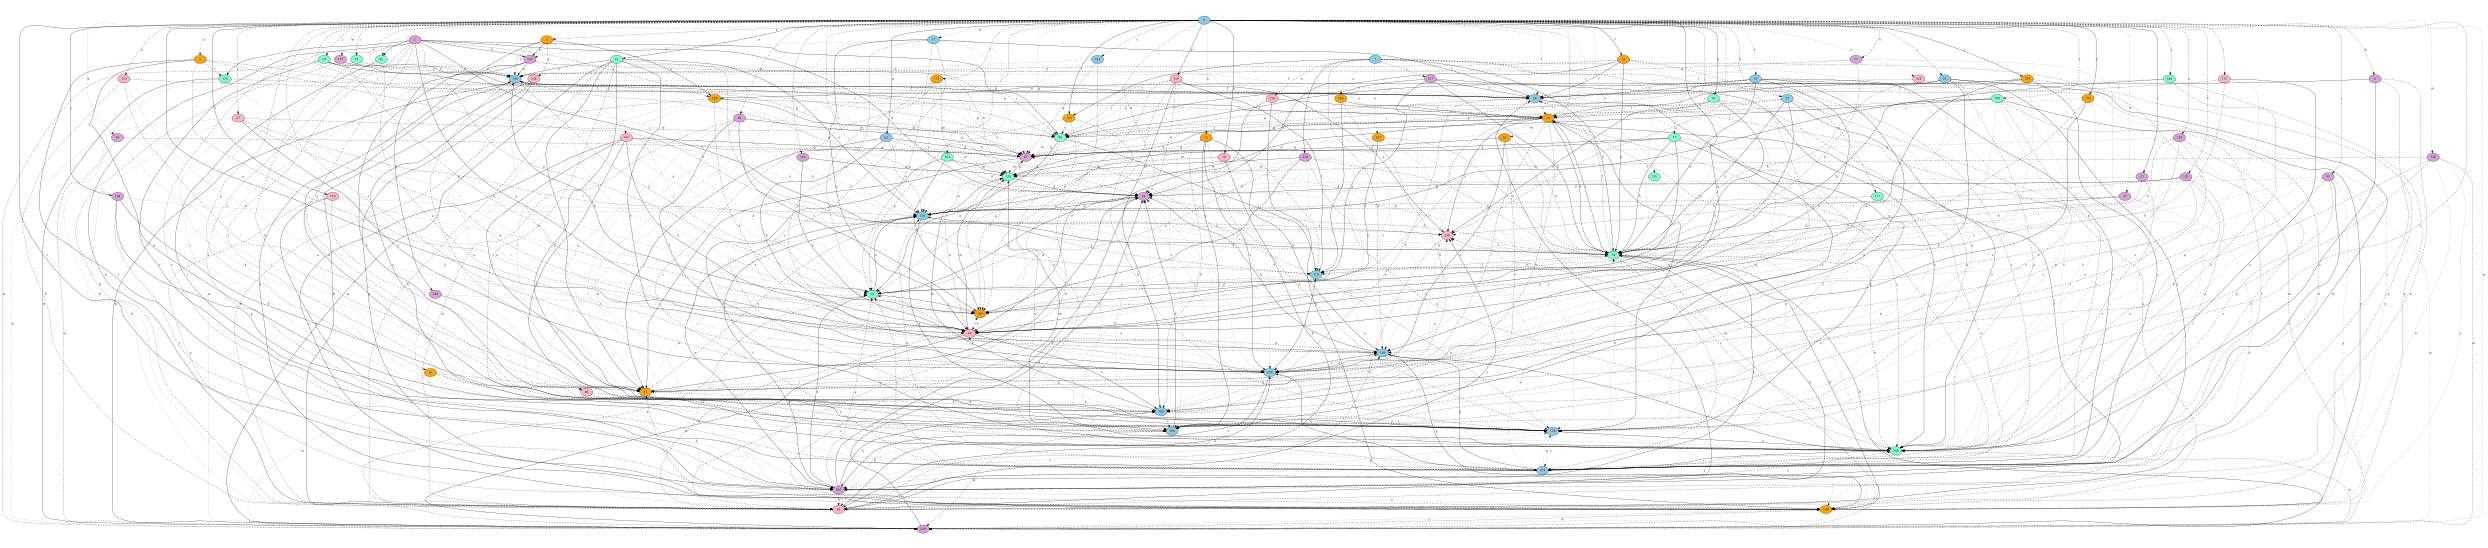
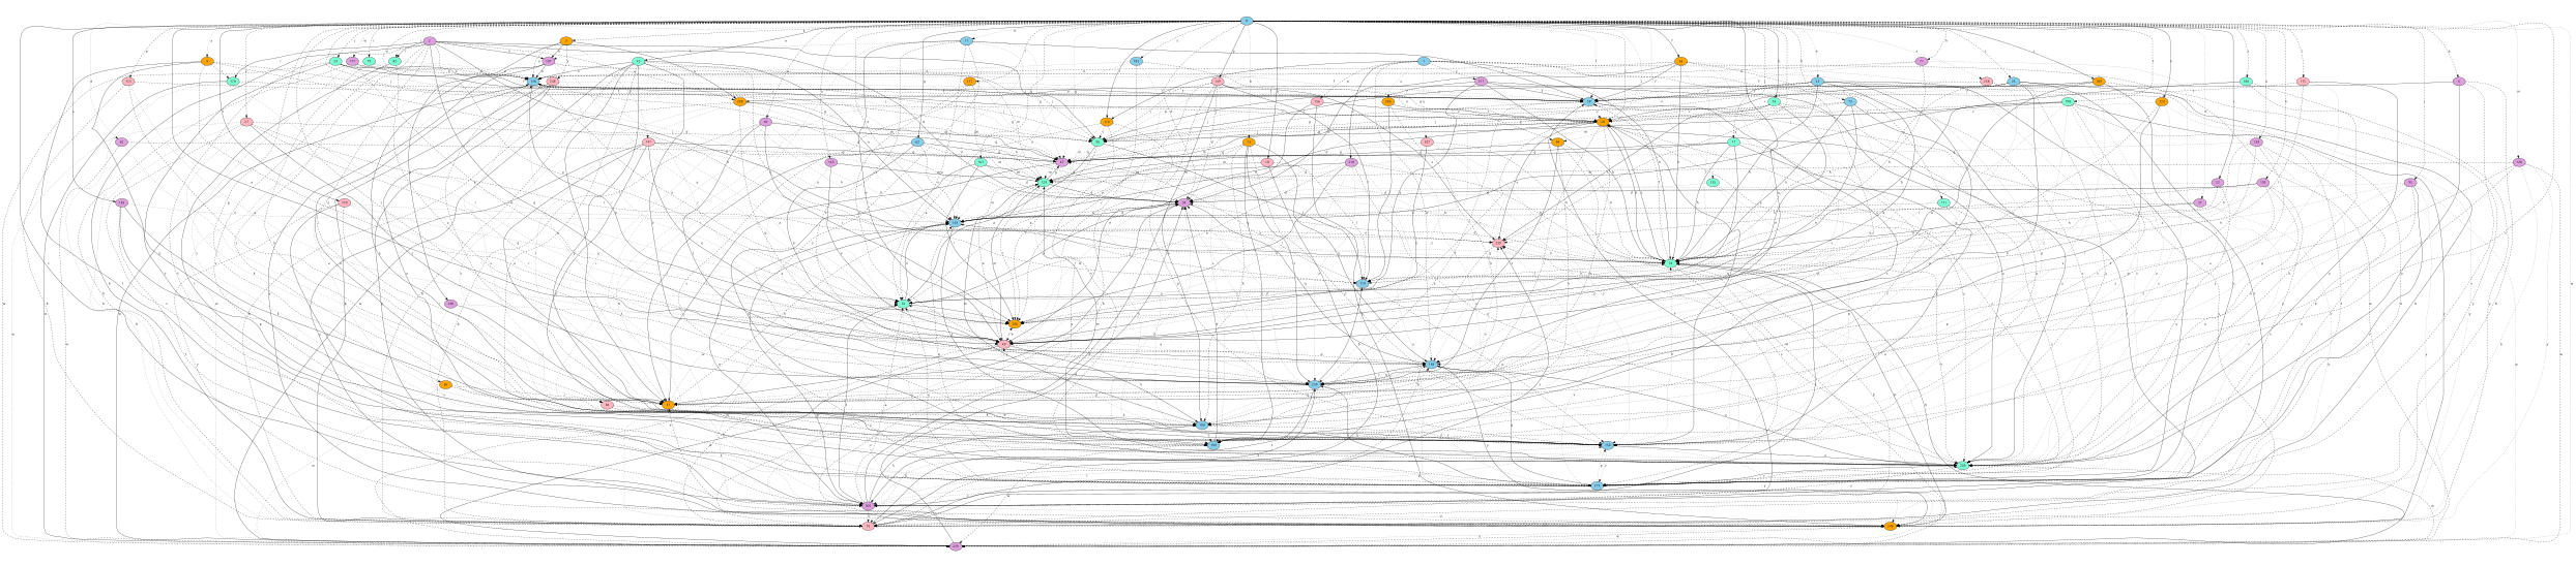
  strict digraph {
    fontname=Ubuntu
    node [fillcolor=plum fontname=Ubuntu style=filled]
    edge [fontname=Ubuntu style=dashed]
    0 [fillcolor=skyblue]
    3 [fillcolor=orange]
    6
    9 [fillcolor=orange]
    11 [fillcolor=skyblue]
    13 [fillcolor=orange]
    16 [fillcolor=aquamarine]
    18 [fillcolor=lightpink]
    22
    24 [fillcolor=aquamarine]
    25 [fillcolor=skyblue]
    27 [fillcolor=lightpink]
    29 [fillcolor=orange]
    30
    37
    39
    40
    43 [fillcolor=skyblue]
    45 [fillcolor=aquamarine]
    49 [fillcolor=lightpink]
    56 [fillcolor=orange]
    58 [fillcolor=skyblue]
    62 [fillcolor=skyblue]
    66 [fillcolor=orange]
    67
    71
    73 [fillcolor=skyblue]
    79 [fillcolor=aquamarine]
    82 [fillcolor=aquamarine]
    94 [fillcolor=orange]
    95
    97 [fillcolor=aquamarine]
    98 [fillcolor=aquamarine]
    102
    117 [fillcolor=orange]
    128
    133 [fillcolor=orange]
    135 [fillcolor=aquamarine]
    138 [fillcolor=skyblue]
    139
    143
    148 [fillcolor=skyblue]
    149 [fillcolor=lightpink]
    153 [fillcolor=lightpink]
    163 [fillcolor=aquamarine]
    169 [fillcolor=skyblue]
    170 [fillcolor=lightpink]
    175 [fillcolor=lightpink]
    176 [fillcolor=orange]
    182 [fillcolor=skyblue]
    183
    186 [fillcolor=aquamarine]
    189 [fillcolor=orange]
    190 [fillcolor=skyblue]
    198 [fillcolor=aquamarine]
    200
    227
    229
    238 [fillcolor=lightpink]
    239 [fillcolor=lightpink]
    259 [fillcolor=skyblue]
    107
    208 [fillcolor=orange]
    240
    242 [fillcolor=lightpink]
    248 [fillcolor=lightpink]
    219 [fillcolor=skyblue]
    19 [fillcolor=lightpink]
    209 [fillcolor=aquamarine]
    78 [fillcolor=aquamarine]
    178 [fillcolor=aquamarine]
    158 [fillcolor=skyblue]
    10 [fillcolor=aquamarine]
    86 [fillcolor=lightpink]
    108 [fillcolor=skyblue]
    119 [fillcolor=skyblue]
    129 [fillcolor=aquamarine]
    180 [fillcolor=orange]
    87 [fillcolor=orange]
    249 [fillcolor=orange]
    1 [fillcolor=skyblue]
    156 [fillcolor=lightpink]
    206 [fillcolor=orange]
-   207 [fillcolor=orange]
+   207 [fillcolor=lightpink]
    211 [fillcolor=aquamarine]
    217
    218
    2
    0 -> 3 [label=a]
    0 -> 6 [label=a]
    0 -> 9 [label=a style=dotted]
    0 -> 11 [label=b style=dotted]
    0 -> 13 [label=b style=dotted]
    0 -> 16 [label=b style=solid]
    0 -> 18 [label=b style=solid]
    0 -> 22 [label=c style=solid]
    0 -> 24 [label=c]
    0 -> 25 [label=c]
    0 -> 27 [label=c]
    0 -> 29 [label=c]
    0 -> 30 [label=d style=dotted]
    0 -> 37 [label=d style=dotted]
    0 -> 39 [label=d]
    0 -> 40 [label=e]
    0 -> 43 [label=e style=dotted]
    0 -> 45 [label=e style=solid]
    0 -> 49 [label=e style=solid]
    0 -> 56 [label=f style=solid]
    0 -> 58 [label=f style=dotted]
    0 -> 62 [label=g style=solid]
    0 -> 66 [label=g]
    0 -> 67 [label=g style=dotted]
    0 -> 71 [label=h]
    0 -> 73 [label=h]
    0 -> 79 [label=i]
    0 -> 82 [label=i style=dotted]
    0 -> 94 [label=j style=dotted]
    0 -> 95 [label=j]
    0 -> 97 [label=j]
    0 -> 98 [label=j]
    0 -> 102 [label=k]
    0 -> 117 [label=l]
    0 -> 128 [label=m style=dotted]
    0 -> 133 [label=n style=solid]
    0 -> 135 [label=n style=dotted]
    0 -> 138 [label=n]
    0 -> 139 [label=o]
    0 -> 143 [label=o]
    0 -> 148 [label=o]
    0 -> 149 [label=p style=solid]
    0 -> 153 [label=p]
    0 -> 163 [label=q]
    0 -> 169 [label=q style=solid]
    0 -> 170 [label=r style=solid]
    0 -> 175 [label=r]
    0 -> 176 [label=r style=solid]
    0 -> 182 [label=s]
    0 -> 183 [label=s style=solid]
    0 -> 186 [label=s]
    0 -> 189 [label=s style=solid]
    0 -> 190 [label=s]
    0 -> 198 [label=t]
    0 -> 200 [label=t style=solid]
    0 -> 227 [label=w style=dotted]
    0 -> 229 [label=w style=dotted]
    0 -> 238 [label=x style=dotted]
    0 -> 239 [label=x]
    0 -> 259 [label=z]
    3 -> 148 [label=o]
    3 -> 107 [label=k style=solid]
    3 -> 208 [label=u style=solid]
    3 -> 240 [label=y style=solid]
    3 -> 242 [label=y style=dotted]
    3 -> 248 [label=y]
    6 -> 208 [label=u style=solid]
    6 -> 219 [label=v]
    6 -> 19 [label=b]
    6 -> 209 [label=u style=solid]
    9 -> 49 [label=e]
    9 -> 67 [label=g]
    9 -> 200 [label=t style=solid]
    9 -> 78 [label=h]
    9 -> 178 [label=r]
    9 -> 158 [label=p style=solid]
    11 -> 49 [label=e style=solid]
    11 -> 58 [label=f style=solid]
    11 -> 67 [label=g style=dotted]
    11 -> 190 [label=s]
    11 -> 259 [label=z]
    11 -> 107 [label=k style=dotted]
    11 -> 78 [label=h style=dotted]
    11 -> 10 [label=a]
    11 -> 86 [label=i style=dotted]
    13 -> 67 [label=g]
    13 -> 169 [label=q style=solid]
    13 -> 190 [label=s style=solid]
    13 -> 259 [label=z style=solid]
    13 -> 158 [label=p]
    13 -> 10 [label=a]
    13 -> 108 [label=k]
    16 -> 29 [label=c]
    16 -> 49 [label=e style=solid]
    16 -> 98 [label=j]
    16 -> 239 [label=x style=solid]
    16 -> 259 [label=z style=dotted]
    16 -> 158 [label=p]
    18 -> 138 [label=n]
    18 -> 19 [label=b style=solid]
    18 -> 119 [label=l]
    18 -> 129 [label=m style=dotted]
    22 -> 39 [label=d style=dotted]
    22 -> 209 [label=u]
    22 -> 78 [label=h]
    24 -> 29 [label=c style=solid]
    24 -> 58 [label=f style=solid]
    24 -> 98 [label=j style=dotted]
    24 -> 148 [label=o]
    24 -> 229 [label=w]
    24 -> 219 [label=v style=solid]
    24 -> 10 [label=a style=dotted]
    25 -> 58 [label=f style=solid]
    25 -> 67 [label=g]
    25 -> 200 [label=t style=solid]
    25 -> 19 [label=b style=solid]
    25 -> 209 [label=u]
    25 -> 78 [label=h]
    25 -> 108 [label=k style=solid]
    27 -> 98 [label=j]
    27 -> 169 [label=q]
    27 -> 229 [label=w style=dotted]
    27 -> 259 [label=z style=solid]
-   73 -> 219 [label=v]
+   27 -> 219 [label=v]
    27 -> 19 [label=b style=dotted]
    27 -> 108 [label=k style=dotted]
    27 -> 119 [label=l]
    29 -> 98 [label=j]
    29 -> 138 [label=n style=solid]
    29 -> 148 [label=o]
    29 -> 200 [label=t style=solid]
    29 -> 239 [label=x style=solid]
    29 -> 209 [label=u]
    29 -> 78 [label=h style=solid]
    29 -> 108 [label=k]
    29 -> 129 [label=m style=solid]
    29 -> 180 [label=r]
    29 -> 87 [label=i]
    30 -> 67 [label=g]
    30 -> 229 [label=w]
    30 -> 87 [label=i style=dotted]
    37 -> 138 [label=n]
    37 -> 219 [label=v style=dotted]
    37 -> 19 [label=b style=dotted]
    37 -> 78 [label=h style=solid]
    39 -> 138 [label=n]
    39 -> 148 [label=o]
    39 -> 169 [label=q style=solid]
    39 -> 259 [label=z style=dotted]
    39 -> 10 [label=a style=solid]
    39 -> 87 [label=i style=solid]
    40 -> 67 [label=g style=solid]
    40 -> 98 [label=j style=dotted]
    40 -> 200 [label=t style=dotted]
    40 -> 259 [label=z style=solid]
    40 -> 19 [label=b]
    40 -> 78 [label=h style=dotted]
    40 -> 180 [label=r style=solid]
    40 -> 87 [label=i style=dotted]
    43 -> 49 [label=e style=solid]
    43 -> 58 [label=f]
    43 -> 67 [label=g]
    43 -> 98 [label=j style=solid]
    43 -> 259 [label=z style=solid]
    43 -> 219 [label=v style=solid]
    43 -> 19 [label=b]
    43 -> 78 [label=h style=solid]
    45 -> 138 [label=n style=solid]
    45 -> 148 [label=o style=solid]
    45 -> 229 [label=w style=solid]
    45 -> 259 [label=z style=solid]
    45 -> 19 [label=b]
    45 -> 209 [label=u]
    45 -> 158 [label=p style=solid]
    45 -> 119 [label=l]
    45 -> 129 [label=m]
    45 -> 87 [label=i style=solid]
    49 -> 169 [label=q]
    49 -> 229 [label=w style=solid]
    49 -> 19 [label=b]
    49 -> 158 [label=p style=dotted]
    49 -> 108 [label=k style=solid]
    49 -> 129 [label=m style=solid]
    49 -> 180 [label=r style=dotted]
    56 -> 39 [label=d style=solid]
    56 -> 49 [label=e style=dotted]
    56 -> 58 [label=f style=solid]
    56 -> 67 [label=g style=dotted]
    56 -> 148 [label=o]
    56 -> 219 [label=v style=dotted]
    56 -> 78 [label=h style=solid]
    56 -> 158 [label=p style=dotted]
    56 -> 119 [label=l style=dotted]
    56 -> 87 [label=i]
    58 -> 29 [label=c style=dotted]
    58 -> 39 [label=d style=dotted]
    58 -> 190 [label=s style=solid]
    58 -> 259 [label=z style=dotted]
    58 -> 158 [label=p style=dotted]
    58 -> 249 [label=y]
    62 -> 39 [label=d]
    62 -> 49 [label=e style=solid]
    62 -> 67 [label=g style=solid]
    62 -> 138 [label=n]
    62 -> 87 [label=i style=solid]
    66 -> 229 [label=w style=dotted]
    66 -> 158 [label=p]
    66 -> 87 [label=i]
    67 -> 129 [label=m style=dotted]
    67 -> 87 [label=i style=solid]
    71 -> 58 [label=f style=dotted]
    71 -> 148 [label=o]
    71 -> 209 [label=u style=dotted]
    71 -> 78 [label=h]
    73 -> 29 [label=c]
    73 -> 49 [label=e style=solid]
    73 -> 67 [label=g]
    73 -> 169 [label=q style=dotted]
    73 -> 209 [label=u style=solid]
    73 -> 78 [label=h style=solid]
    79 -> 39 [label=d style=dotted]
    79 -> 148 [label=o]
    79 -> 108 [label=k]
    82 -> 148 [label=o style=dotted]
    82 -> 200 [label=t style=solid]
    82 -> 259 [label=z]
    94 -> 67 [label=g style=solid]
    94 -> 169 [label=q style=dotted]
    94 -> 229 [label=w]
    94 -> 259 [label=z style=solid]
    94 -> 78 [label=h]
    94 -> 108 [label=k]
    95 -> 39 [label=d style=dotted]
    95 -> 229 [label=w style=dotted]
    95 -> 259 [label=z]
    95 -> 219 [label=v style=solid]
    95 -> 209 [label=u]
    95 -> 78 [label=h style=dotted]
    95 -> 180 [label=r style=dotted]
    95 -> 249 [label=y style=dotted]
    97 -> 67 [label=g style=solid]
    97 -> 190 [label=s]
    97 -> 78 [label=h style=solid]
    97 -> 158 [label=p style=solid]
    97 -> 129 [label=m style=solid]
    97 -> 180 [label=r style=solid]
    98 -> 67 [label=g style=dotted]
    98 -> 10 [label=a style=solid]
    98 -> 119 [label=l style=solid]
    98 -> 180 [label=r]
    102 -> 39 [label=d style=solid]
    102 -> 239 [label=x]
    102 -> 259 [label=z]
    102 -> 219 [label=v]
    102 -> 209 [label=u]
    102 -> 119 [label=l style=dotted]
    117 -> 49 [label=e]
    117 -> 58 [label=f style=dotted]
    117 -> 67 [label=g style=dotted]
    117 -> 138 [label=n style=dotted]
    117 -> 219 [label=v]
    117 -> 19 [label=b style=dotted]
    117 -> 129 [label=m]
    128 -> 229 [label=w]
    128 -> 19 [label=b style=dotted]
    128 -> 158 [label=p]
    128 -> 108 [label=k]
    128 -> 129 [label=m]
    128 -> 249 [label=y style=dotted]
    133 -> 29 [label=c style=dotted]
    133 -> 209 [label=u style=dotted]
    133 -> 180 [label=r]
    133 -> 87 [label=i style=solid]
    133 -> 249 [label=y style=dotted]
    135 -> 39 [label=d style=dotted]
    135 -> 169 [label=q style=dotted]
    135 -> 158 [label=p style=dotted]
    138 -> 39 [label=d style=solid]
    138 -> 190 [label=s style=solid]
    138 -> 200 [label=t style=solid]
    138 -> 239 [label=x]
    138 -> 129 [label=m]
    139 -> 67 [label=g style=dotted]
    139 -> 190 [label=s]
    139 -> 259 [label=z]
    139 -> 219 [label=v]
    139 -> 209 [label=u style=dotted]
    139 -> 78 [label=h]
    139 -> 10 [label=a style=dotted]
    143 -> 49 [label=e style=solid]
    143 -> 259 [label=z style=dotted]
    143 -> 129 [label=m style=solid]
    148 -> 58 [label=f style=solid]
    148 -> 98 [label=j]
    148 -> 229 [label=w style=solid]
    148 -> 10 [label=a]
    148 -> 129 [label=m style=dotted]
    148 -> 180 [label=r style=solid]
    148 -> 87 [label=i]
    149 -> 39 [label=d]
    149 -> 58 [label=f style=dotted]
    149 -> 98 [label=j]
    149 -> 190 [label=s style=dotted]
    149 -> 239 [label=x style=solid]
    149 -> 19 [label=b]
    149 -> 108 [label=k style=solid]
    149 -> 119 [label=l style=solid]
    149 -> 180 [label=r]
    153 -> 49 [label=e style=dotted]
    153 -> 58 [label=f]
    153 -> 19 [label=b]
    153 -> 87 [label=i]
    163 -> 39 [label=d]
    163 -> 209 [label=u style=solid]
    163 -> 78 [label=h style=dotted]
    163 -> 129 [label=m style=solid]
    163 -> 180 [label=r style=solid]
    169 -> 259 [label=z style=solid]
    169 -> 209 [label=u style=solid]
    169 -> 249 [label=y style=solid]
    170 -> 138 [label=n style=dotted]
    170 -> 209 [label=u style=solid]
    170 -> 10 [label=a style=dotted]
    170 -> 180 [label=r style=dotted]
    170 -> 87 [label=i]
    170 -> 249 [label=y]
    175 -> 58 [label=f]
    175 -> 209 [label=u style=solid]
    175 -> 158 [label=p style=dotted]
    175 -> 119 [label=l]
    176 -> 98 [label=j]
    176 -> 158 [label=p]
    176 -> 10 [label=a]
    176 -> 129 [label=m style=dotted]
    176 -> 249 [label=y]
-   182 -> 67 [label=g]
+   182 -> 94 [label=g]
    182 -> 138 [label=n style=dotted]
    182 -> 148 [label=o style=dotted]
    182 -> 190 [label=s style=dotted]
    182 -> 219 [label=v]
    183 -> 138 [label=n style=dotted]
    183 -> 200 [label=t]
    183 -> 158 [label=p style=solid]
    183 -> 108 [label=k style=solid]
    186 -> 58 [label=f style=dotted]
    186 -> 138 [label=n style=solid]
    186 -> 209 [label=u]
    186 -> 249 [label=y]
    189 -> 29 [label=c style=solid]
    189 -> 49 [label=e style=solid]
    189 -> 58 [label=f style=dotted]
    189 -> 190 [label=s style=dotted]
    189 -> 219 [label=v style=solid]
    189 -> 129 [label=m style=dotted]
    189 -> 249 [label=y]
    190 -> 39 [label=d style=solid]
    190 -> 229 [label=w]
    198 -> 29 [label=c]
    198 -> 98 [label=j style=solid]
    198 -> 190 [label=s]
    198 -> 200 [label=t]
    198 -> 259 [label=z style=dotted]
    198 -> 78 [label=h style=solid]
    198 -> 158 [label=p style=dotted]
    198 -> 180 [label=r style=dotted]
    198 -> 249 [label=y style=solid]
    200 -> 39 [label=d style=solid]
    200 -> 138 [label=n style=solid]
    200 -> 169 [label=q style=dotted]
    200 -> 19 [label=b style=dotted]
    200 -> 209 [label=u]
    200 -> 158 [label=p style=dotted]
    200 -> 10 [label=a]
    200 -> 108 [label=k style=solid]
    200 -> 249 [label=y style=dotted]
    227 -> 49 [label=e]
    227 -> 58 [label=f style=dotted]
    227 -> 148 [label=o style=solid]
    227 -> 190 [label=s style=dotted]
    227 -> 19 [label=b]
    229 -> 39 [label=d style=solid]
    229 -> 239 [label=x style=dotted]
    229 -> 78 [label=h style=solid]
    229 -> 10 [label=a]
    229 -> 249 [label=y style=dotted]
    238 -> 58 [label=f]
    238 -> 169 [label=q style=dotted]
    238 -> 209 [label=u style=dotted]
    239 -> 138 [label=n]
    239 -> 19 [label=b]
    239 -> 209 [label=u style=dotted]
    239 -> 78 [label=h style=dotted]
    259 -> 39 [label=d style=dotted]
    259 -> 148 [label=o style=dotted]
    259 -> 169 [label=q style=dotted]
    259 -> 200 [label=t style=solid]
    259 -> 219 [label=v style=solid]
    259 -> 10 [label=a style=dotted]
    259 -> 119 [label=l style=solid]
    259 -> 87 [label=i style=dotted]
    107 -> 29 [label=c style=dotted]
    107 -> 98 [label=j]
    107 -> 148 [label=o style=solid]
    107 -> 229 [label=w style=dotted]
    107 -> 209 [label=u style=dotted]
    107 -> 158 [label=p style=solid]
    107 -> 10 [label=a style=dotted]
    107 -> 180 [label=r style=dotted]
    107 -> 249 [label=y style=solid]
    208 -> 29 [label=c]
    208 -> 67 [label=g style=solid]
    208 -> 169 [label=q]
    208 -> 190 [label=s style=dotted]
    208 -> 239 [label=x style=dotted]
    208 -> 19 [label=b]
    208 -> 78 [label=h style=dotted]
    208 -> 87 [label=i style=dotted]
    240 -> 219 [label=v style=dotted]
    240 -> 180 [label=r style=dotted]
    240 -> 87 [label=i style=solid]
    242 -> 49 [label=e style=solid]
    242 -> 67 [label=g style=solid]
    242 -> 138 [label=n style=dotted]
    242 -> 158 [label=p style=solid]
    242 -> 10 [label=a style=dotted]
    242 -> 129 [label=m]
    242 -> 87 [label=i style=solid]
    242 -> 249 [label=y style=solid]
    248 -> 58 [label=f style=dotted]
    248 -> 190 [label=s style=dotted]
    248 -> 19 [label=b style=solid]
    248 -> 209 [label=u style=solid]
    248 -> 180 [label=r style=dotted]
    248 -> 249 [label=y style=solid]
    219 -> 29 [label=c]
    219 -> 49 [label=e style=dotted]
    219 -> 138 [label=n]
    219 -> 169 [label=q style=solid]
    219 -> 200 [label=t style=dotted]
    219 -> 259 [label=z style=dotted]
    219 -> 158 [label=p style=dotted]
    219 -> 10 [label=a]
    19 -> 58 [label=f style=solid]
    19 -> 239 [label=x style=solid]
    19 -> 259 [label=z style=solid]
    209 -> 39 [label=d style=dotted]
    209 -> 229 [label=w]
    209 -> 239 [label=x]
    209 -> 219 [label=v style=solid]
    209 -> 78 [label=h]
    209 -> 129 [label=m style=solid]
    78 -> 29 [label=c style=solid]
    78 -> 39 [label=d]
    78 -> 58 [label=f]
    78 -> 200 [label=t style=solid]
    78 -> 219 [label=v]
-   78 -> 19 [label=b style=solid]
+   78 -> 19 [label=b]
    78 -> 10 [label=a style=dotted]
    78 -> 119 [label=l]
    178 -> 58 [label=f]
    178 -> 229 [label=w style=solid]
    178 -> 19 [label=b style=dotted]
    178 -> 180 [label=r style=dotted]
    158 -> 29 [label=c style=solid]
    158 -> 148 [label=o style=solid]
    158 -> 200 [label=t style=dotted]
    158 -> 219 [label=v style=dotted]
    158 -> 209 [label=u style=solid]
    158 -> 78 [label=h style=dotted]
    158 -> 249 [label=y style=dotted]
    10 -> 138 [label=n style=solid]
    10 -> 200 [label=t style=solid]
    10 -> 219 [label=v style=dotted]
    10 -> 180 [label=r style=solid]
    86 -> 190 [label=s]
    86 -> 200 [label=t style=dotted]
    86 -> 108 [label=k]
    108 -> 169 [label=q style=dotted]
    108 -> 190 [label=s style=dotted]
    108 -> 239 [label=x style=dotted]
    108 -> 19 [label=b style=dotted]
    108 -> 158 [label=p]
    108 -> 129 [label=m style=solid]
    119 -> 67 [label=g]
    119 -> 78 [label=h style=dotted]
    119 -> 158 [label=p]
    119 -> 10 [label=a style=dotted]
    129 -> 39 [label=d style=solid]
    129 -> 49 [label=e]
    129 -> 67 [label=g style=solid]
    129 -> 190 [label=s style=dotted]
    129 -> 180 [label=r]
    129 -> 249 [label=y style=dotted]
    180 -> 39 [label=d style=dotted]
    180 -> 49 [label=e style=dotted]
    87 -> 58 [label=f]
    87 -> 138 [label=n]
    87 -> 219 [label=v style=dotted]
    87 -> 10 [label=a style=dotted]
    87 -> 108 [label=k style=dotted]
    249 -> 229 [label=w]
    249 -> 78 [label=h style=solid]
    249 -> 10 [label=a style=dotted]
    249 -> 87 [label=i]
    1 -> 169 [label=q]
    1 -> 176 [label=r style=solid]
    1 -> 229 [label=w]
    1 -> 219 [label=v]
    1 -> 78 [label=h style=solid]
    1 -> 156 [label=p]
    1 -> 206 [label=u style=dotted]
    1 -> 207 [label=u style=dotted]
    1 -> 211 [label=v]
    1 -> 217 [label=v]
    1 -> 218 [label=v style=solid]
    156 -> 29 [label=c style=solid]
    156 -> 49 [label=e style=solid]
    156 -> 98 [label=j style=dotted]
    156 -> 249 [label=y style=solid]
    206 -> 29 [label=c style=solid]
    206 -> 108 [label=k]
    206 -> 119 [label=l style=solid]
    207 -> 39 [label=d style=dotted]
    207 -> 49 [label=e style=solid]
    207 -> 67 [label=g style=dotted]
    207 -> 190 [label=s style=dotted]
    207 -> 78 [label=h]
    207 -> 158 [label=p style=dotted]
    211 -> 138 [label=n]
    211 -> 219 [label=v]
    211 -> 158 [label=p style=dotted]
    217 -> 58 [label=f style=solid]
    217 -> 98 [label=j style=solid]
    217 -> 209 [label=u style=solid]
    217 -> 78 [label=h style=solid]
    217 -> 158 [label=p style=dotted]
    217 -> 10 [label=a style=solid]
    218 -> 49 [label=e style=dotted]
    218 -> 190 [label=s style=dotted]
    218 -> 259 [label=z style=dotted]
    218 -> 209 [label=u]
    218 -> 78 [label=h]
    218 -> 10 [label=a]
    218 -> 129 [label=m style=solid]
    218 -> 180 [label=r style=solid]
    218 -> 249 [label=y style=dotted]
    2 -> 39 [label=d style=solid]
    2 -> 82 [label=i style=solid]
    2 -> 98 [label=j style=solid]
    2 -> 169 [label=q style=solid]
    2 -> 190 [label=s]
    2 -> 200 [label=t]
    2 -> 107 [label=k style=solid]
    2 -> 208 [label=u]
    2 -> 219 [label=v]
    2 -> 19 [label=b style=solid]
    2 -> 78 [label=h style=solid]
    2 -> 178 [label=r style=solid]
    2 -> 10 [label=a]
    2 -> 86 [label=i]
  }
